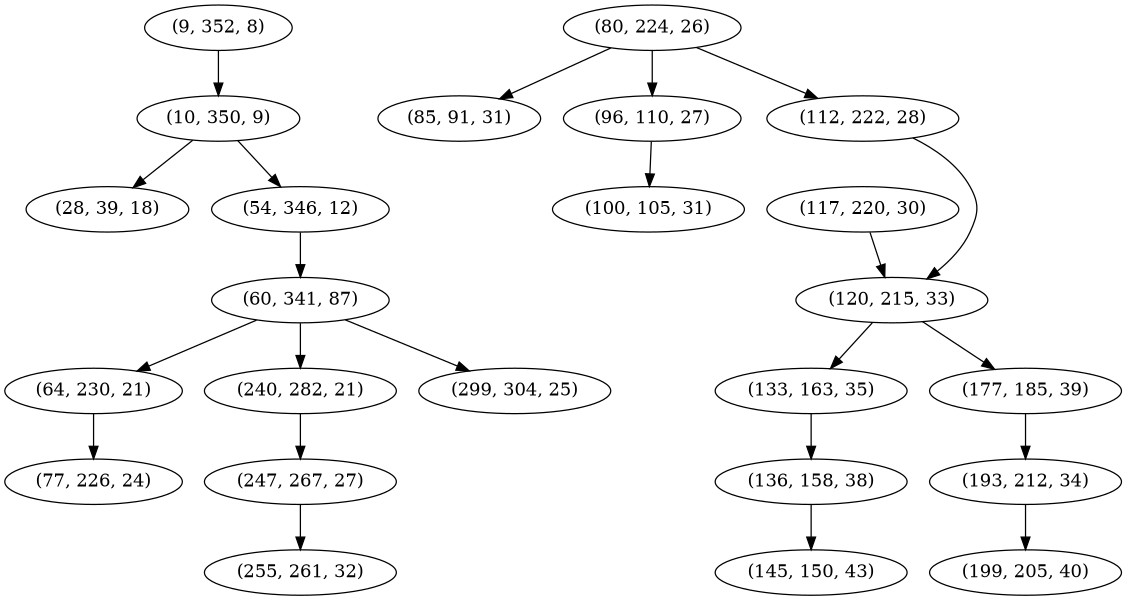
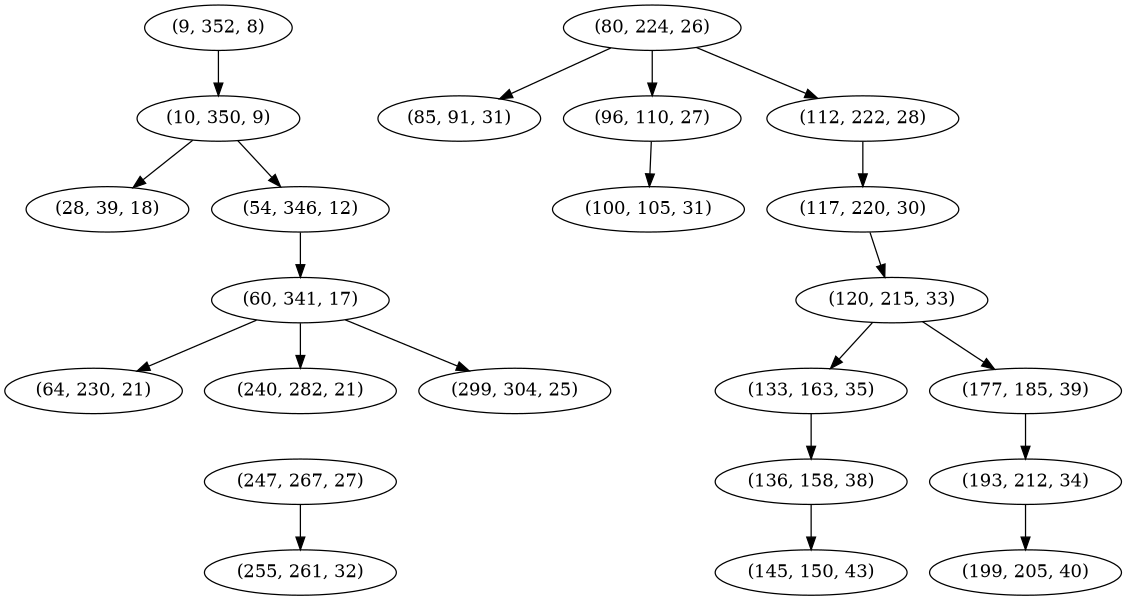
  digraph {
    "(9, 352, 8)"
    "(10, 350, 9)"
    "(28, 39, 18)"
    "(54, 346, 12)"
-   "(60, 341, 17)" [label="(60, 341, 87)"]
+   "(60, 341, 17)"
    "(64, 230, 21)"
    "(240, 282, 21)"
    "(299, 304, 25)"
-   "(77, 226, 24)"
    "(247, 267, 27)"
    "(80, 224, 26)"
    "(85, 91, 31)"
    "(96, 110, 27)"
    "(112, 222, 28)"
    "(100, 105, 31)"
    "(117, 220, 30)"
    "(120, 215, 33)"
    "(133, 163, 35)"
    "(177, 185, 39)"
    "(136, 158, 38)"
    "(193, 212, 34)"
    "(199, 205, 40)"
    n23 [label="(145, 150, 43)"]
    "(255, 261, 32)"
    "(9, 352, 8)" -> "(10, 350, 9)"
    "(10, 350, 9)" -> "(28, 39, 18)"
    "(10, 350, 9)" -> "(54, 346, 12)"
    "(54, 346, 12)" -> "(60, 341, 17)"
    "(60, 341, 17)" -> "(64, 230, 21)"
    "(60, 341, 17)" -> "(240, 282, 21)"
    "(60, 341, 17)" -> "(299, 304, 25)"
-   "(64, 230, 21)" -> "(77, 226, 24)"
-   "(240, 282, 21)" -> "(247, 267, 27)"
    "(247, 267, 27)" -> "(255, 261, 32)"
    "(80, 224, 26)" -> "(85, 91, 31)"
    "(80, 224, 26)" -> "(96, 110, 27)"
    "(80, 224, 26)" -> "(112, 222, 28)"
    "(96, 110, 27)" -> "(100, 105, 31)"
-   "(112, 222, 28)" -> "(120, 215, 33)"
+   "(112, 222, 28)" -> "(117, 220, 30)"
    "(117, 220, 30)" -> "(120, 215, 33)"
    "(120, 215, 33)" -> "(133, 163, 35)"
    "(120, 215, 33)" -> "(177, 185, 39)"
    "(133, 163, 35)" -> "(136, 158, 38)"
    "(177, 185, 39)" -> "(193, 212, 34)"
    "(136, 158, 38)" -> n23
    "(193, 212, 34)" -> "(199, 205, 40)"
  }
